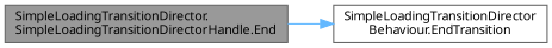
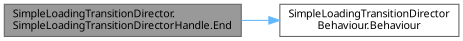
  digraph {
    rankdir=LR
    fontname="Noto Sans"
    node [fontname="Noto Sans" fontsize=10 shape=box style=filled]
    n1 [color=gray40 fillcolor=grey60 fontcolor=black height=0.2 label="SimpleLoadingTransitionDirector.\lSimpleLoadingTransitionDirectorHandle.End" width=0.4]
-   n2 [color=grey40 fillcolor=white height=0.2 label="SimpleLoadingTransitionDirector\lBehaviour.EndTransition" width=0.4]
+   n2 [color=grey40 fillcolor=white height=0.2 label="SimpleLoadingTransitionDirector\lBehaviour.Behaviour" width=0.4]
    n1 -> n2 [color=steelblue1 fontname="Noto Sans" fontsize=10 labelfontname=Helvetica labelfontsize=10 style=solid]
  }
